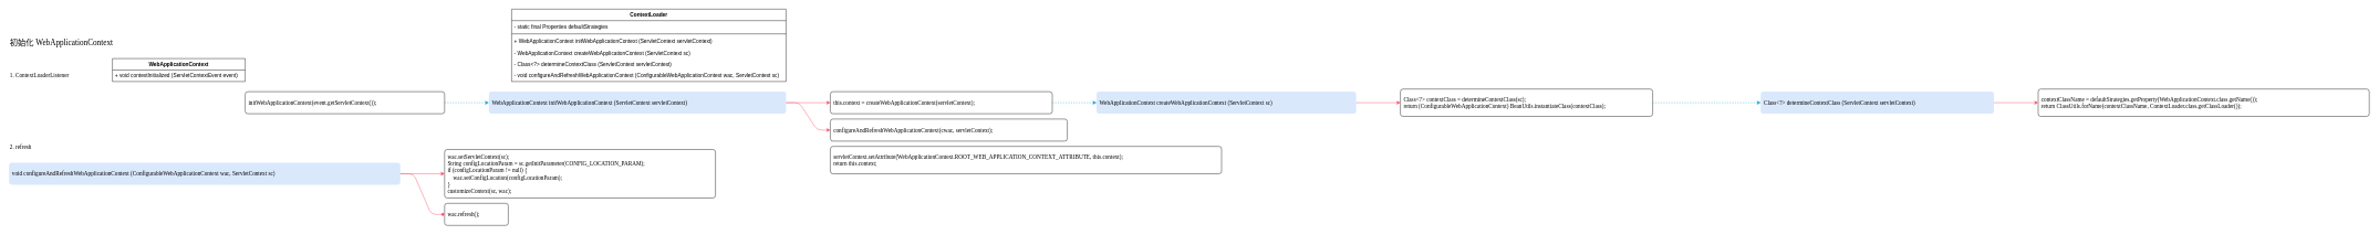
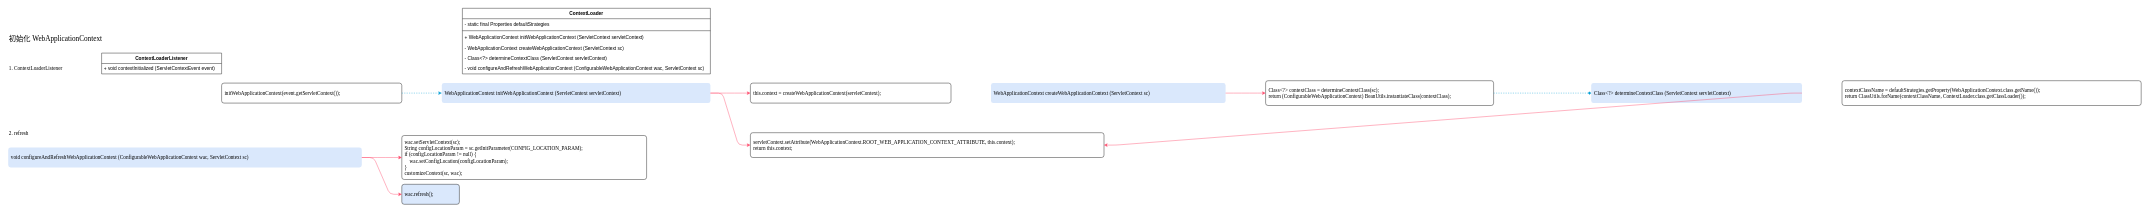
  <mxCell id="0" />
  <mxCell id="1" parent="0" />
  <mxCell id="2" value="初始化 WebApplicationContext" style="text;html=1;align=left;verticalAlign=middle;resizable=0;points=[];autosize=1;fontSize=18;fontFamily=source code pro;" vertex="1" parent="1"><mxGeometry x="20" y="82" width="212.5" height="25" as="geometry" /></mxCell>
  <mxCell id="3" value="1. ContextLoaderListener" style="text;html=1;align=left;verticalAlign=middle;resizable=0;points=[];autosize=1;fontSize=13;fontFamily=source code pro;" vertex="1" parent="1"><mxGeometry x="20" y="157" width="204" height="25" as="geometry" /></mxCell>
  <mxCell id="4" value="initWebApplicationContext(event.getServletContext());" style="rounded=1;whiteSpace=wrap;html=1;fontFamily=source code pro;fontSize=13;align=left;spacingLeft=5;arcSize=12;absoluteArcSize=1;" vertex="1" parent="1"><mxGeometry x="553.5" y="207" width="450.5" height="50" as="geometry" /></mxCell>
  <mxCell id="5" value="WebApplicationContext initWebApplicationContext (ServletContext servletContext)" style="rounded=1;whiteSpace=wrap;html=1;fontFamily=source code pro;fontSize=13;align=left;spacingLeft=5;arcSize=12;absoluteArcSize=1;strokeColor=none;fillColor=#DAE8FC;" vertex="1" parent="1"><mxGeometry x="1104" y="207" width="671.5" height="50" as="geometry" /></mxCell>
  <mxCell id="6" value="" style="edgeStyle=entityRelationEdgeStyle;rounded=1;orthogonalLoop=1;jettySize=auto;html=1;strokeColor=#019ED5;fontFamily=source code pro;fontSize=13;exitX=1;exitY=0.5;exitDx=0;exitDy=0;dashed=1;" edge="1" parent="1" source="4" target="5"><mxGeometry y="150" as="geometry" /></mxCell>
  <mxCell id="7" value="this.context = createWebApplicationContext(servletContext);" style="rounded=1;whiteSpace=wrap;html=1;fontFamily=source code pro;fontSize=13;align=left;spacingLeft=5;arcSize=12;absoluteArcSize=1;" vertex="1" parent="1"><mxGeometry x="1875.5" y="207" width="501.5" height="50" as="geometry" /></mxCell>
  <mxCell id="8" value="" style="edgeStyle=entityRelationEdgeStyle;rounded=1;orthogonalLoop=1;jettySize=auto;html=1;strokeColor=#FE4365;fontFamily=source code pro;fontSize=13;exitX=1;exitY=0.5;exitDx=0;exitDy=0;" edge="1" parent="1" source="5" target="7"><mxGeometry y="150" as="geometry" /></mxCell>
- <mxCell id="9" value="configureAndRefreshWebApplicationContext(cwac, servletContext);" style="rounded=1;whiteSpace=wrap;html=1;fontFamily=source code pro;fontSize=13;align=left;spacingLeft=5;arcSize=12;absoluteArcSize=1;" vertex="1" parent="1"><mxGeometry x="1875.5" y="269" width="535.5" height="50" as="geometry" /></mxCell>
- <mxCell id="10" value="" style="edgeStyle=entityRelationEdgeStyle;rounded=1;orthogonalLoop=1;jettySize=auto;html=1;strokeColor=#FE4365;fontFamily=source code pro;fontSize=13;exitX=1;exitY=0.5;exitDx=0;exitDy=0;" edge="1" parent="1" source="5" target="9"><mxGeometry y="150" as="geometry" /></mxCell>
  <mxCell id="11" value="servletContext.setAttribute(WebApplicationContext.ROOT_WEB_APPLICATION_CONTEXT_ATTRIBUTE, this.context);&lt;br/&gt;return this.context;" style="rounded=1;whiteSpace=wrap;html=1;fontFamily=source code pro;fontSize=13;align=left;spacingLeft=5;arcSize=12;absoluteArcSize=1;" vertex="1" parent="1"><mxGeometry x="1875.5" y="331" width="884" height="62" as="geometry" /></mxCell>
+ <mxCell id="12" value="" style="edgeStyle=entityRelationEdgeStyle;rounded=1;orthogonalLoop=1;jettySize=auto;html=1;strokeColor=#FE4365;fontFamily=source code pro;fontSize=13;exitX=1;exitY=0.5;exitDx=0;exitDy=0;" edge="1" parent="1" source="5" target="11"><mxGeometry y="150" as="geometry" /></mxCell>
  <mxCell id="13" value="WebApplicationContext createWebApplicationContext (ServletContext sc)" style="rounded=1;whiteSpace=wrap;html=1;fontFamily=source code pro;fontSize=13;align=left;spacingLeft=5;arcSize=12;absoluteArcSize=1;strokeColor=none;fillColor=#DAE8FC;" vertex="1" parent="1"><mxGeometry x="2477" y="207" width="586.5" height="50" as="geometry" /></mxCell>
- <mxCell id="14" value="" style="edgeStyle=entityRelationEdgeStyle;rounded=1;orthogonalLoop=1;jettySize=auto;html=1;strokeColor=#019ED5;fontFamily=source code pro;fontSize=13;exitX=1;exitY=0.5;exitDx=0;exitDy=0;dashed=1;" edge="1" parent="1" source="7" target="13"><mxGeometry y="150" as="geometry" /></mxCell>
  <mxCell id="15" value="Class&amp;lt;?&amp;gt; contextClass = determineContextClass(sc);&lt;br/&gt;return (ConfigurableWebApplicationContext) BeanUtils.instantiateClass(contextClass);" style="rounded=1;whiteSpace=wrap;html=1;fontFamily=source code pro;fontSize=13;align=left;spacingLeft=5;arcSize=12;absoluteArcSize=1;" vertex="1" parent="1"><mxGeometry x="3163.5" y="201" width="570" height="62" as="geometry" /></mxCell>
  <mxCell id="16" value="" style="edgeStyle=entityRelationEdgeStyle;rounded=1;orthogonalLoop=1;jettySize=auto;html=1;strokeColor=#FE4365;fontFamily=source code pro;fontSize=13;exitX=1;exitY=0.5;exitDx=0;exitDy=0;" edge="1" parent="1" source="13" target="15"><mxGeometry y="150" as="geometry" /></mxCell>
  <mxCell id="17" value="Class&amp;lt;?&amp;gt; determineContextClass (ServletContext servletContext)" style="rounded=1;whiteSpace=wrap;html=1;fontFamily=source code pro;fontSize=13;align=left;spacingLeft=5;arcSize=12;absoluteArcSize=1;strokeColor=none;fillColor=#DAE8FC;" vertex="1" parent="1"><mxGeometry x="3977.5" y="207" width="527" height="50" as="geometry" /></mxCell>
- <mxCell id="18" value="" style="edgeStyle=entityRelationEdgeStyle;rounded=1;orthogonalLoop=1;jettySize=auto;html=1;strokeColor=#019ED5;fontFamily=source code pro;fontSize=13;exitX=1;exitY=0.5;exitDx=0;exitDy=0;dashed=1;" edge="1" parent="1" source="15" target="17"><mxGeometry y="150" as="geometry" /></mxCell>
+ <mxCell id="18" value="" style="edgeStyle=entityRelationEdgeStyle;rounded=1;orthogonalLoop=1;jettySize=auto;html=1;strokeColor=#019ED5;fontFamily=source code pro;fontSize=13;exitX=1;exitY=0.5;exitDx=0;exitDy=0;dashed=1;endArrow=diamond;" edge="1" parent="1" source="15" target="17"><mxGeometry y="150" as="geometry" /></mxCell>
  <mxCell id="19" value="contextClassName = defaultStrategies.getProperty(WebApplicationContext.class.getName());&lt;br/&gt;return ClassUtils.forName(contextClassName, ContextLoader.class.getClassLoader());" style="rounded=1;whiteSpace=wrap;html=1;fontFamily=source code pro;fontSize=13;align=left;spacingLeft=5;arcSize=12;absoluteArcSize=1;" vertex="1" parent="1"><mxGeometry x="4604.5" y="201" width="748" height="62" as="geometry" /></mxCell>
- <mxCell id="20" value="" style="edgeStyle=entityRelationEdgeStyle;rounded=1;orthogonalLoop=1;jettySize=auto;html=1;strokeColor=#FE4365;fontFamily=source code pro;fontSize=13;exitX=1;exitY=0.5;exitDx=0;exitDy=0;" edge="1" parent="1" source="17" target="19"><mxGeometry y="150" as="geometry" /></mxCell>
+ <mxCell id="20" value="" style="edgeStyle=entityRelationEdgeStyle;rounded=1;orthogonalLoop=1;jettySize=auto;html=1;strokeColor=#FE4365;fontFamily=source code pro;fontSize=13;exitX=1;exitY=0.5;exitDx=0;exitDy=0;" edge="1" parent="1" source="17" target="11"><mxGeometry y="150" as="geometry" /></mxCell>
  <mxCell id="21" value="2. refresh" style="text;html=1;align=left;verticalAlign=middle;resizable=0;points=[];autosize=1;fontSize=13;fontFamily=source code pro;" vertex="1" parent="1"><mxGeometry x="20" y="318" width="110" height="25" as="geometry" /></mxCell>
  <mxCell id="22" value="void configureAndRefreshWebApplicationContext (ConfigurableWebApplicationContext wac, ServletContext sc)" style="rounded=1;whiteSpace=wrap;html=1;fontFamily=source code pro;fontSize=13;align=left;spacingLeft=5;arcSize=12;absoluteArcSize=1;strokeColor=none;fillColor=#DAE8FC;" vertex="1" parent="1"><mxGeometry x="20" y="368" width="884" height="50" as="geometry" /></mxCell>
  <mxCell id="23" value="wac.setServletContext(sc);&lt;br/&gt;String configLocationParam = sc.getInitParameter(CONFIG_LOCATION_PARAM);&lt;br/&gt;if (configLocationParam != null) {&lt;br/&gt;&amp;nbsp;&amp;nbsp;&amp;nbsp;&amp;nbsp;wac.setConfigLocation(configLocationParam);&lt;br/&gt;}&lt;br/&gt;customizeContext(sc, wac);" style="rounded=1;whiteSpace=wrap;html=1;fontFamily=source code pro;fontSize=13;align=left;spacingLeft=5;arcSize=12;absoluteArcSize=1;" vertex="1" parent="1"><mxGeometry x="1004" y="338" width="612" height="110" as="geometry" /></mxCell>
  <mxCell id="24" value="" style="edgeStyle=entityRelationEdgeStyle;rounded=1;orthogonalLoop=1;jettySize=auto;html=1;strokeColor=#FE4365;fontFamily=source code pro;fontSize=13;exitX=1;exitY=0.5;exitDx=0;exitDy=0;" edge="1" parent="1" source="22" target="23"><mxGeometry y="50" as="geometry" /></mxCell>
- <mxCell id="25" value="wac.refresh();" style="rounded=1;whiteSpace=wrap;html=1;fontFamily=source code pro;fontSize=13;align=left;spacingLeft=5;arcSize=12;absoluteArcSize=1;" vertex="1" parent="1"><mxGeometry x="1004" y="460" width="144" height="50" as="geometry" /></mxCell>
- <mxCell id="26" value="" style="edgeStyle=entityRelationEdgeStyle;rounded=1;orthogonalLoop=1;jettySize=auto;html=1;strokeColor=#FE4365;fontFamily=source code pro;fontSize=13;exitX=1;exitY=0.5;exitDx=0;exitDy=0;endArrow=diamond;" edge="1" parent="1" source="22" target="25"><mxGeometry y="50" as="geometry" /></mxCell>
- <mxCell id="27" value="WebApplicationContext" style="swimlane;fontStyle=1;childLayout=stackLayout;horizontal=1;startSize=26;horizontalStack=0;resizeParent=1;resizeParentMax=0;resizeLast=0;collapsible=1;marginBottom=0;" vertex="1" parent="1"><mxGeometry x="253.5" y="132" width="300" height="52" as="geometry" /></mxCell>
+ <mxCell id="25" value="wac.refresh();" style="rounded=1;whiteSpace=wrap;html=1;fontFamily=source code pro;fontSize=13;align=left;spacingLeft=5;arcSize=12;absoluteArcSize=1;fillColor=#dae8fc;" vertex="1" parent="1"><mxGeometry x="1004" y="460" width="144" height="50" as="geometry" /></mxCell>
+ <mxCell id="26" value="" style="edgeStyle=entityRelationEdgeStyle;rounded=1;orthogonalLoop=1;jettySize=auto;html=1;strokeColor=#FE4365;fontFamily=source code pro;fontSize=13;exitX=1;exitY=0.5;exitDx=0;exitDy=0;" edge="1" parent="1" source="22" target="25"><mxGeometry y="50" as="geometry" /></mxCell>
+ <mxCell id="27" value="ContextLoaderListener" style="swimlane;fontStyle=1;childLayout=stackLayout;horizontal=1;startSize=26;horizontalStack=0;resizeParent=1;resizeParentMax=0;resizeLast=0;collapsible=1;marginBottom=0;" vertex="1" parent="1"><mxGeometry x="253.5" y="132" width="300" height="52" as="geometry" /></mxCell>
  <mxCell id="28" value="+ void contextInitialized (ServletContextEvent event)" style="text;strokeColor=none;fillColor=none;align=left;verticalAlign=top;spacingLeft=4;spacingRight=4;overflow=hidden;rotatable=0;points=[[0,0.5],[1,0.5]];portConstraint=eastwest;" vertex="1" parent="27"><mxGeometry y="26" width="300" height="26" as="geometry" /></mxCell>
  <mxCell id="29" value="ContextLoader" style="swimlane;fontStyle=1;childLayout=stackLayout;horizontal=1;startSize=26;horizontalStack=0;resizeParent=1;resizeParentMax=0;resizeLast=0;collapsible=1;marginBottom=0;" vertex="1" parent="1"><mxGeometry x="1155.5" y="20" width="620" height="164" as="geometry" /></mxCell>
  <mxCell id="30" value="- static final Properties defaultStrategies" style="text;strokeColor=none;fillColor=none;align=left;verticalAlign=top;spacingLeft=4;spacingRight=4;overflow=hidden;rotatable=0;points=[[0,0.5],[1,0.5]];portConstraint=eastwest;" vertex="1" parent="29"><mxGeometry y="26" width="620" height="26" as="geometry" /></mxCell>
  <mxCell id="31" value="" style="line;strokeWidth=1;fillColor=none;align=left;verticalAlign=middle;spacingTop=-1;spacingLeft=3;spacingRight=3;rotatable=0;labelPosition=right;points=[];portConstraint=eastwest;" vertex="1" parent="29"><mxGeometry y="52" width="620" height="8" as="geometry" /></mxCell>
  <mxCell id="32" value="+ WebApplicationContext initWebApplicationContext (ServletContext servletContext)" style="text;strokeColor=none;fillColor=none;align=left;verticalAlign=top;spacingLeft=4;spacingRight=4;overflow=hidden;rotatable=0;points=[[0,0.5],[1,0.5]];portConstraint=eastwest;" vertex="1" parent="29"><mxGeometry y="60" width="620" height="26" as="geometry" /></mxCell>
  <mxCell id="33" value="- WebApplicationContext createWebApplicationContext (ServletContext sc)" style="text;strokeColor=none;fillColor=none;align=left;verticalAlign=top;spacingLeft=4;spacingRight=4;overflow=hidden;rotatable=0;points=[[0,0.5],[1,0.5]];portConstraint=eastwest;" vertex="1" parent="29"><mxGeometry y="86" width="620" height="26" as="geometry" /></mxCell>
  <mxCell id="34" value="- Class&lt;?&gt; determineContextClass (ServletContext servletContext)" style="text;strokeColor=none;fillColor=none;align=left;verticalAlign=top;spacingLeft=4;spacingRight=4;overflow=hidden;rotatable=0;points=[[0,0.5],[1,0.5]];portConstraint=eastwest;" vertex="1" parent="29"><mxGeometry y="112" width="620" height="26" as="geometry" /></mxCell>
  <mxCell id="35" value="- void configureAndRefreshWebApplicationContext (ConfigurableWebApplicationContext wac, ServletContext sc)" style="text;strokeColor=none;fillColor=none;align=left;verticalAlign=top;spacingLeft=4;spacingRight=4;overflow=hidden;rotatable=0;points=[[0,0.5],[1,0.5]];portConstraint=eastwest;" vertex="1" parent="29"><mxGeometry y="138" width="620" height="26" as="geometry" /></mxCell>
